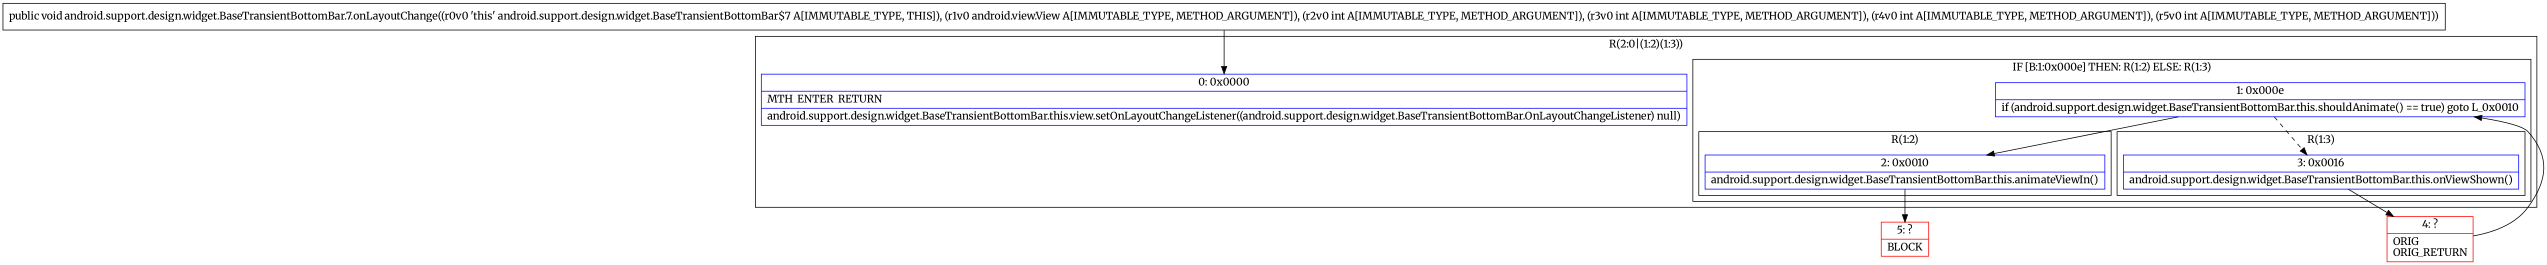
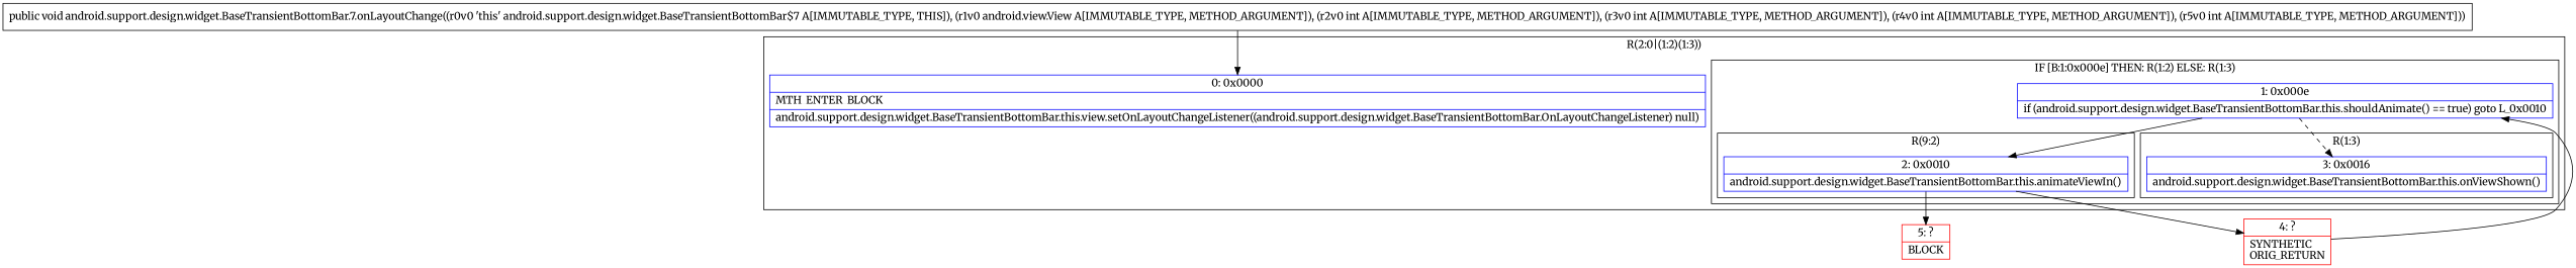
  digraph {
    fontname=Merriweather
    node [color=blue fontname=Merriweather shape=record]
    edge [fontname=Merriweather]
    n1 [label="{2\:\ 0x0010|android.support.design.widget.BaseTransientBottomBar.this.animateViewIn()\l}"]
    n2 [label="{3\:\ 0x0016|android.support.design.widget.BaseTransientBottomBar.this.onViewShown()\l}"]
    n3 [label="{1\:\ 0x000e|if (android.support.design.widget.BaseTransientBottomBar.this.shouldAnimate() == true) goto L_0x0010\l}"]
-   n4 [label="{0\:\ 0x0000|MTH_ENTER_RETURN\l|android.support.design.widget.BaseTransientBottomBar.this.view.setOnLayoutChangeListener((android.support.design.widget.BaseTransientBottomBar.OnLayoutChangeListener) null)\l}"]
+   n4 [label="{0\:\ 0x0000|MTH_ENTER_BLOCK\l|android.support.design.widget.BaseTransientBottomBar.this.view.setOnLayoutChangeListener((android.support.design.widget.BaseTransientBottomBar.OnLayoutChangeListener) null)\l}"]
    n5 [color=red label="{5\:\ ?|BLOCK\l}"]
-   n6 [color=red label="{4\:\ ?|ORIG\lORIG_RETURN\l}"]
+   n6 [color=red label="{4\:\ ?|SYNTHETIC\lORIG_RETURN\l}"]
    n7 [label="{public void android.support.design.widget.BaseTransientBottomBar.7.onLayoutChange((r0v0 'this' android.support.design.widget.BaseTransientBottomBar$7 A[IMMUTABLE_TYPE, THIS]), (r1v0 android.view.View A[IMMUTABLE_TYPE, METHOD_ARGUMENT]), (r2v0 int A[IMMUTABLE_TYPE, METHOD_ARGUMENT]), (r3v0 int A[IMMUTABLE_TYPE, METHOD_ARGUMENT]), (r4v0 int A[IMMUTABLE_TYPE, METHOD_ARGUMENT]), (r5v0 int A[IMMUTABLE_TYPE, METHOD_ARGUMENT])) }" color=""]
    subgraph cluster_1 {
      label="R(2:0|(1:2)(1:3))"
      n4
      subgraph cluster_2 {
        label="IF [B:1:0x000e] THEN: R(1:2) ELSE: R(1:3)"
        n3
        subgraph cluster_3 {
-         label="R(1:2)"
+         label="R(9:2)"
          n1
        }
        subgraph cluster_4 {
          label="R(1:3)"
          n2
        }
      }
    }
    n1 -> n5
-   n2 -> n6
+   n1 -> n6
    n3 -> n1
    n3 -> n2 [style=dashed]
    n6 -> n3
    n7 -> n4
  }
